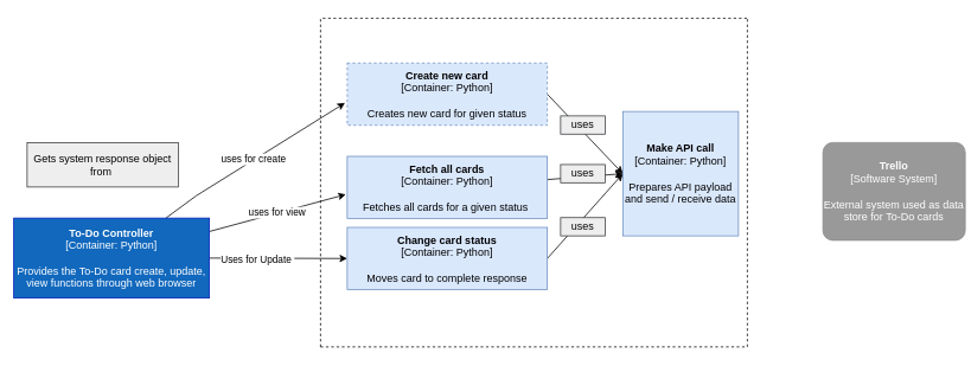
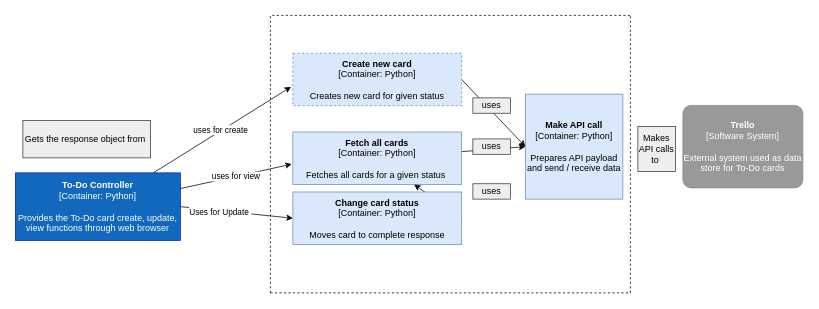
  <mxCell id="0" />
  <mxCell id="1" parent="0" />
  <mxCell id="2" style="rounded=0;orthogonalLoop=1;jettySize=auto;html=1;exitX=1;exitY=0.5;exitDx=0;exitDy=0;entryX=0;entryY=0.5;entryDx=0;entryDy=0;" parent="1" source="3" target="19" edge="1"><mxGeometry relative="1" as="geometry" /></mxCell>
  <mxCell id="3" value="&lt;b&gt;Create new card&lt;/b&gt;&lt;br&gt;[Container: Python]&lt;br&gt;&lt;br&gt;Creates new card for given status" style="rounded=0;whiteSpace=wrap;html=1;strokeColor=#6c8ebf;noLabel=0;fillColor=#dae8fc;dashed=1;" parent="1" vertex="1"><mxGeometry x="390" y="70.5" width="225" height="70" as="geometry" /></mxCell>
  <mxCell id="4" style="edgeStyle=none;rounded=0;orthogonalLoop=1;jettySize=auto;html=1;entryX=0;entryY=0.5;entryDx=0;entryDy=0;" parent="1" source="5" target="19" edge="1"><mxGeometry relative="1" as="geometry" /></mxCell>
  <mxCell id="5" value="&lt;b&gt;Fetch all cards&lt;/b&gt;&lt;br&gt;[Container: Python]&lt;br&gt;&lt;br&gt;Fetches all cards for a given status&amp;nbsp;" style="rounded=0;whiteSpace=wrap;html=1;strokeColor=#6c8ebf;noLabel=0;fillColor=#dae8fc;" parent="1" vertex="1"><mxGeometry x="390" y="175.5" width="225" height="70" as="geometry" /></mxCell>
- <mxCell id="6" style="edgeStyle=none;rounded=0;orthogonalLoop=1;jettySize=auto;html=1;entryX=0;entryY=0.5;entryDx=0;entryDy=0;exitX=1;exitY=0.5;exitDx=0;exitDy=0;" parent="1" source="7" target="19" edge="1"><mxGeometry relative="1" as="geometry" /></mxCell>
+ <mxCell id="6" style="edgeStyle=none;rounded=0;orthogonalLoop=1;jettySize=auto;html=1;exitX=1;exitY=0.5;exitDx=0;exitDy=0;" parent="1" source="7" target="5" edge="1"><mxGeometry relative="1" as="geometry" /></mxCell>
  <mxCell id="7" value="&lt;b&gt;Change card status&lt;/b&gt;&lt;br&gt;[Container: Python]&lt;br&gt;&lt;br&gt;Moves card to complete response" style="rounded=0;whiteSpace=wrap;html=1;strokeColor=#6c8ebf;noLabel=0;fillColor=#dae8fc;" parent="1" vertex="1"><mxGeometry x="390" y="255.5" width="225" height="70" as="geometry" /></mxCell>
  <mxCell id="8" value="uses for create&amp;nbsp;" style="edgeStyle=none;rounded=0;orthogonalLoop=1;jettySize=auto;html=1;entryX=-0.011;entryY=0.641;entryDx=0;entryDy=0;entryPerimeter=0;" parent="1" source="12" target="3" edge="1"><mxGeometry relative="1" as="geometry"><Array as="points"><mxPoint x="220" y="220" /></Array></mxGeometry></mxCell>
  <mxCell id="9" value="uses for view" style="edgeStyle=none;rounded=0;orthogonalLoop=1;jettySize=auto;html=1;entryX=-0.007;entryY=0.613;entryDx=0;entryDy=0;entryPerimeter=0;" parent="1" source="12" target="5" edge="1"><mxGeometry relative="1" as="geometry" /></mxCell>
  <mxCell id="10" style="edgeStyle=none;rounded=0;orthogonalLoop=1;jettySize=auto;html=1;exitX=1;exitY=0.5;exitDx=0;exitDy=0;entryX=0;entryY=0.5;entryDx=0;entryDy=0;" parent="1" source="12" target="7" edge="1"><mxGeometry relative="1" as="geometry" /></mxCell>
  <mxCell id="11" value="Uses for Update&amp;nbsp;" style="edgeLabel;html=1;align=center;verticalAlign=middle;resizable=0;points=[];" parent="10" vertex="1" connectable="0"><mxGeometry x="-0.3" y="-1" relative="1" as="geometry"><mxPoint as="offset" /></mxGeometry></mxCell>
- <mxCell id="12" value="&lt;b&gt;To-Do Controller&lt;/b&gt;&lt;br&gt;[Container: Python]&lt;br&gt;&lt;br&gt;Provides the To-Do card create, update, view functions through web browser" style="rounded=0;whiteSpace=wrap;html=1;strokeColor=#001DBC;noLabel=0;fontColor=#ffffff;fillColor=#1168BD;" parent="1" vertex="1"><mxGeometry x="15" y="245" width="220" height="90" as="geometry" /></mxCell>
- <mxCell id="13" value="&lt;b&gt;Trello&lt;/b&gt;&lt;div&gt;[Software System]&lt;/div&gt;&lt;br&gt;&lt;div&gt;External system used as data store for To-Do cards&lt;/div&gt;" style="rounded=1;whiteSpace=wrap;html=1;labelBackgroundColor=none;fillColor=#999999;fontColor=#ffffff;align=center;arcSize=10;strokeColor=#8A8A8A;metaEdit=1;metaData={&quot;c4Type&quot;:{&quot;editable&quot;:false}};points=[[0.25,0,0],[0.5,0,0],[0.75,0,0],[1,0.25,0],[1,0.5,0],[1,0.75,0],[0.75,1,0],[0.5,1,0],[0.25,1,0],[0,0.75,0],[0,0.5,0],[0,0.25,0]];" parent="1" vertex="1"><mxGeometry x="925" y="160" width="160" height="110.0" as="geometry" /></mxCell>
- <mxCell id="14" value="Gets system response object from&amp;nbsp;" style="text;html=1;align=center;verticalAlign=middle;whiteSpace=wrap;rounded=0;fillColor=#eeeeee;strokeColor=#36393d;" parent="1" vertex="1"><mxGeometry x="30" y="160" width="170" height="50" as="geometry" /></mxCell>
+ <mxCell id="12" value="&lt;b&gt;To-Do Controller&lt;/b&gt;&lt;br&gt;[Container: Python]&lt;br&gt;&lt;br&gt;Provides the To-Do card create, update, view functions through web browser" style="rounded=0;whiteSpace=wrap;html=1;strokeColor=#001DBC;noLabel=0;fontColor=#ffffff;fillColor=#1168BD;" parent="1" vertex="1"><mxGeometry x="20" y="230" width="220" height="90" as="geometry" /></mxCell>
+ <mxCell id="13" value="&lt;b&gt;Trello&lt;/b&gt;&lt;div&gt;[Software System]&lt;/div&gt;&lt;br&gt;&lt;div&gt;External system used as data store for To-Do cards&lt;/div&gt;" style="rounded=1;whiteSpace=wrap;html=1;labelBackgroundColor=none;fillColor=#999999;fontColor=#ffffff;align=center;arcSize=10;strokeColor=#8A8A8A;metaEdit=1;metaData={&quot;c4Type&quot;:{&quot;editable&quot;:false}};points=[[0.25,0,0],[0.5,0,0],[0.75,0,0],[1,0.25,0],[1,0.5,0],[1,0.75,0],[0.75,1,0],[0.5,1,0],[0.25,1,0],[0,0.75,0],[0,0.5,0],[0,0.25,0]];" parent="1" vertex="1"><mxGeometry x="910" y="140" width="160" height="110.0" as="geometry" /></mxCell>
+ <mxCell id="14" value="Gets the response object from&amp;nbsp;" style="text;html=1;align=center;verticalAlign=middle;whiteSpace=wrap;rounded=0;fillColor=#eeeeee;strokeColor=#36393d;" parent="1" vertex="1"><mxGeometry x="30" y="160" width="170" height="50" as="geometry" /></mxCell>
  <mxCell id="15" value="" style="endArrow=none;dashed=1;html=1;" parent="1" edge="1"><mxGeometry width="50" height="50" relative="1" as="geometry"><mxPoint x="360" y="390" as="sourcePoint" /><mxPoint x="840" y="390" as="targetPoint" /></mxGeometry></mxCell>
  <mxCell id="16" value="" style="endArrow=none;dashed=1;html=1;" parent="1" edge="1"><mxGeometry width="50" height="50" relative="1" as="geometry"><mxPoint x="840" y="390" as="sourcePoint" /><mxPoint x="840" y="20" as="targetPoint" /></mxGeometry></mxCell>
  <mxCell id="17" value="" style="endArrow=none;dashed=1;html=1;" parent="1" edge="1"><mxGeometry width="50" height="50" relative="1" as="geometry"><mxPoint x="360" y="390" as="sourcePoint" /><mxPoint x="360" y="20" as="targetPoint" /></mxGeometry></mxCell>
  <mxCell id="18" value="" style="endArrow=none;dashed=1;html=1;" parent="1" edge="1"><mxGeometry width="50" height="50" relative="1" as="geometry"><mxPoint x="362.5" y="20" as="sourcePoint" /><mxPoint x="840" y="20" as="targetPoint" /></mxGeometry></mxCell>
  <mxCell id="19" value="&lt;b&gt;Make API call&lt;br&gt;&lt;/b&gt;[Container: Python]&lt;br&gt;&lt;br&gt;Prepares API payload and send / receive data" style="rounded=0;whiteSpace=wrap;html=1;strokeColor=#6c8ebf;noLabel=0;fillColor=#dae8fc;" parent="1" vertex="1"><mxGeometry x="700" y="125" width="130" height="140" as="geometry" /></mxCell>
+ <mxCell id="20" value="&lt;span&gt;Makes API calls to&amp;nbsp;&lt;/span&gt;" style="text;html=1;align=center;verticalAlign=middle;whiteSpace=wrap;rounded=0;fillColor=#eeeeee;strokeColor=#36393d;" parent="1" vertex="1"><mxGeometry x="850" y="168" width="50" height="60" as="geometry" /></mxCell>
  <mxCell id="21" value="&lt;span&gt;uses&lt;/span&gt;" style="text;html=1;align=center;verticalAlign=middle;whiteSpace=wrap;rounded=0;fillColor=#eeeeee;strokeColor=#36393d;" parent="1" vertex="1"><mxGeometry x="630" y="130" width="50" height="20.5" as="geometry" /></mxCell>
  <mxCell id="22" value="&lt;span&gt;uses&lt;/span&gt;" style="text;html=1;align=center;verticalAlign=middle;whiteSpace=wrap;rounded=0;fillColor=#eeeeee;strokeColor=#36393d;" parent="1" vertex="1"><mxGeometry x="630" y="184.75" width="50" height="20.5" as="geometry" /></mxCell>
  <mxCell id="23" value="&lt;span&gt;uses&lt;/span&gt;" style="text;html=1;align=center;verticalAlign=middle;whiteSpace=wrap;rounded=0;fillColor=#eeeeee;strokeColor=#36393d;" parent="1" vertex="1"><mxGeometry x="630" y="244.5" width="50" height="20.5" as="geometry" /></mxCell>
